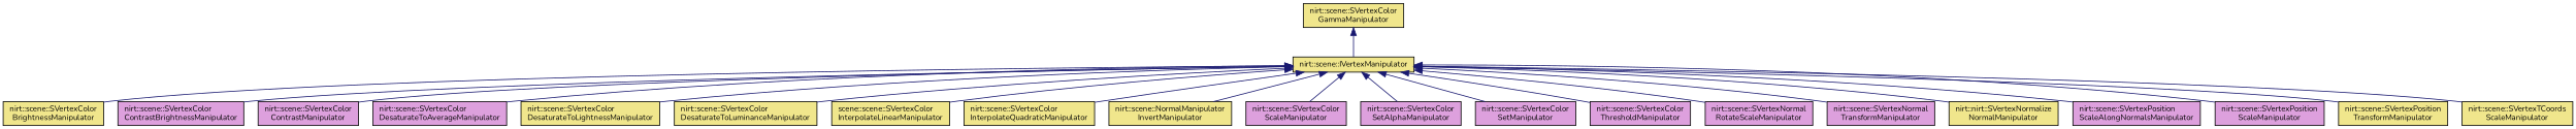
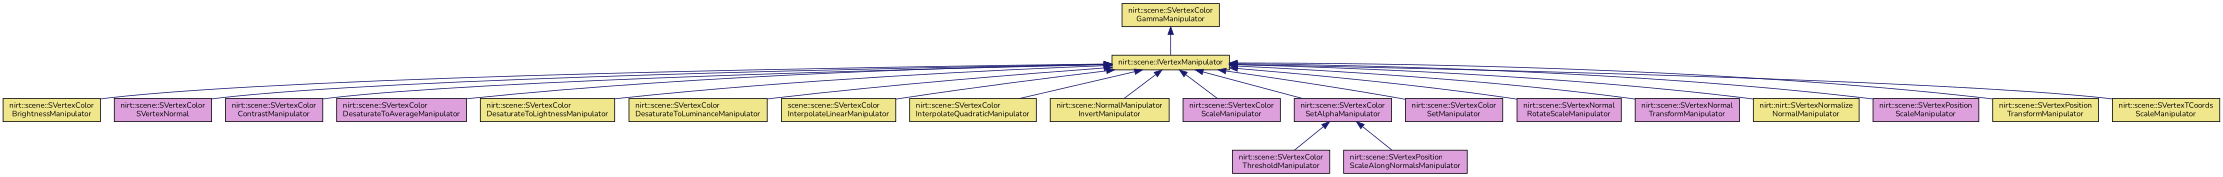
  digraph {
    fontname=Nunito
    rankdir=TB
    node [color=black fillcolor=khaki fontname=Nunito fontsize=10 shape=record style=filled]
    edge [color=midnightblue dir=back fontname=Nunito fontsize=10 labelfontname=Helvetica labelfontsize=10 style=solid]
    n1 [height=0.2 label="nirt::scene::IVertexManipulator" width=0.4]
    n2 [height=0.2 label="nirt::scene::SVertexColor\lBrightnessManipulator" width=0.4]
-   n3 [fillcolor=plum height=0.2 label="nirt::scene::SVertexColor\lContrastBrightnessManipulator" width=0.4]
+   n3 [fillcolor=plum height=0.2 label="nirt::scene::SVertexColor\lSVertexNormal" width=0.4]
    n4 [fillcolor=plum height=0.2 label="nirt::scene::SVertexColor\lContrastManipulator" width=0.4]
    n5 [fillcolor=plum height=0.2 label="nirt::scene::SVertexColor\lDesaturateToAverageManipulator" width=0.4]
    n6 [height=0.2 label="nirt::scene::SVertexColor\lDesaturateToLightnessManipulator" width=0.4]
    n7 [height=0.2 label="nirt::scene::SVertexColor\lDesaturateToLuminanceManipulator" width=0.4]
    n8 [height=0.2 label="scene::scene::SVertexColor\lInterpolateLinearManipulator" width=0.4]
    n9 [height=0.2 label="nirt::scene::SVertexColor\lInterpolateQuadraticManipulator" width=0.4]
    n10 [height=0.2 label="nirt::scene::NormalManipulator\lInvertManipulator" width=0.4]
    n11 [fillcolor=plum height=0.2 label="nirt::scene::SVertexColor\lScaleManipulator" width=0.4]
    n12 [fillcolor=plum height=0.2 label="nirt::scene::SVertexColor\lSetAlphaManipulator" width=0.4]
    n13 [fillcolor=plum height=0.2 label="nirt::scene::SVertexColor\lSetManipulator" width=0.4]
    n14 [fillcolor=plum height=0.2 label="nirt::scene::SVertexColor\lThresholdManipulator" width=0.4]
    n15 [fillcolor=plum height=0.2 label="nirt::scene::SVertexNormal\lRotateScaleManipulator" width=0.4]
    n16 [fillcolor=plum height=0.2 label="nirt::scene::SVertexNormal\lTransformManipulator" width=0.4]
    n17 [height=0.2 label="nirt::nirt::SVertexNormalize\lNormalManipulator" width=0.4]
    n18 [fillcolor=plum height=0.2 label="nirt::scene::SVertexPosition\lScaleAlongNormalsManipulator" width=0.4]
    n19 [fillcolor=plum height=0.2 label="nirt::scene::SVertexPosition\lScaleManipulator" width=0.4]
    n20 [height=0.2 label="nirt::scene::SVertexPosition\lTransformManipulator" width=0.4]
    n21 [height=0.2 label="nirt::scene::SVertexTCoords\lScaleManipulator" width=0.4]
    n22 [height=0.2 label="nirt::scene::SVertexColor\lGammaManipulator" width=0.4]
    n1 -> n2
    n1 -> n3
    n1 -> n4
    n1 -> n5
    n1 -> n6
    n1 -> n7
    n1 -> n8
    n1 -> n9
    n1 -> n10
    n1 -> n11
    n1 -> n12
    n1 -> n13
-   n1 -> n14
+   n12 -> n14
    n1 -> n15
    n1 -> n16
    n1 -> n17
-   n1 -> n18
+   n12 -> n18
    n1 -> n19
    n1 -> n20
    n1 -> n21
    n22 -> n1
  }
